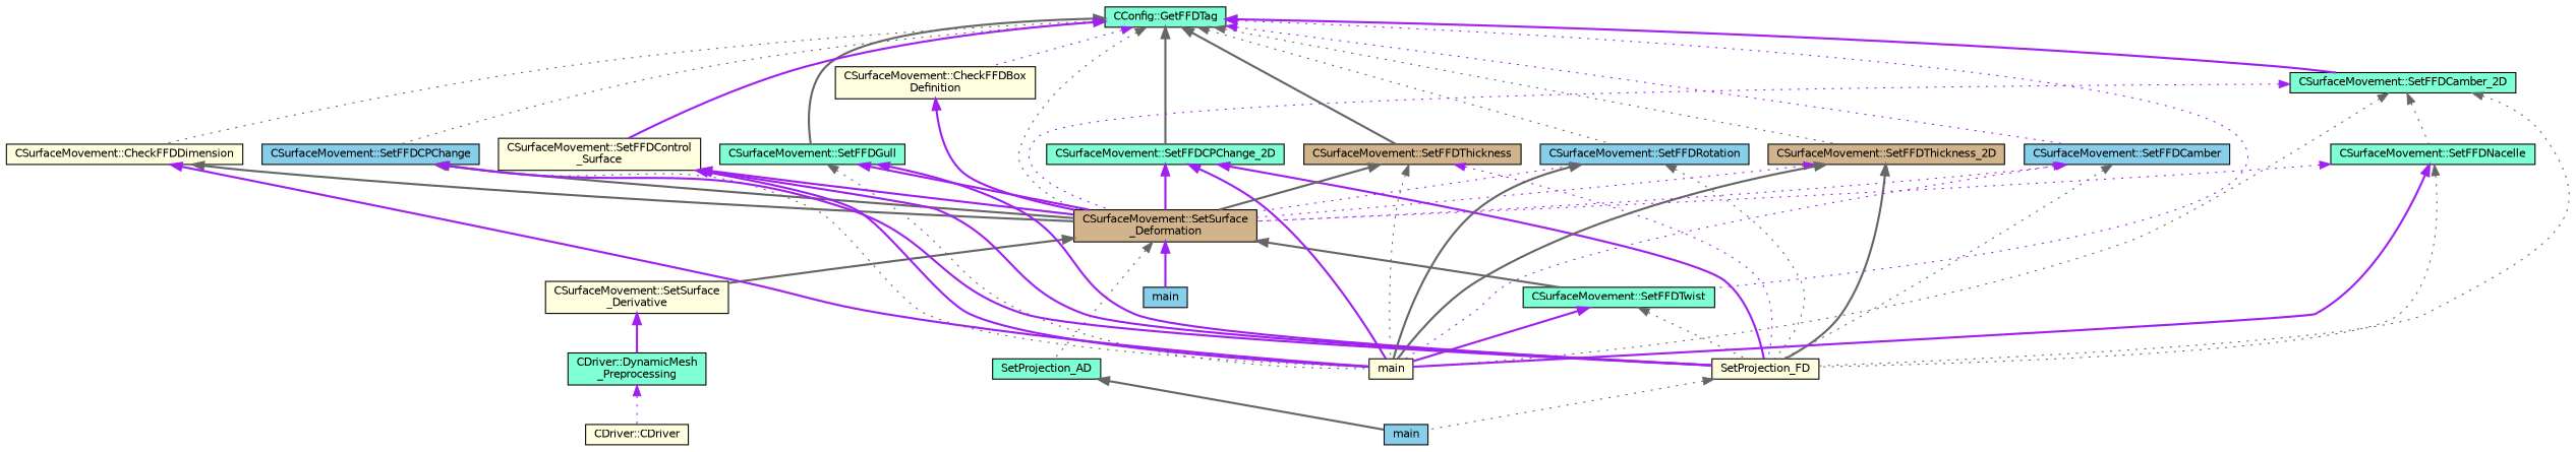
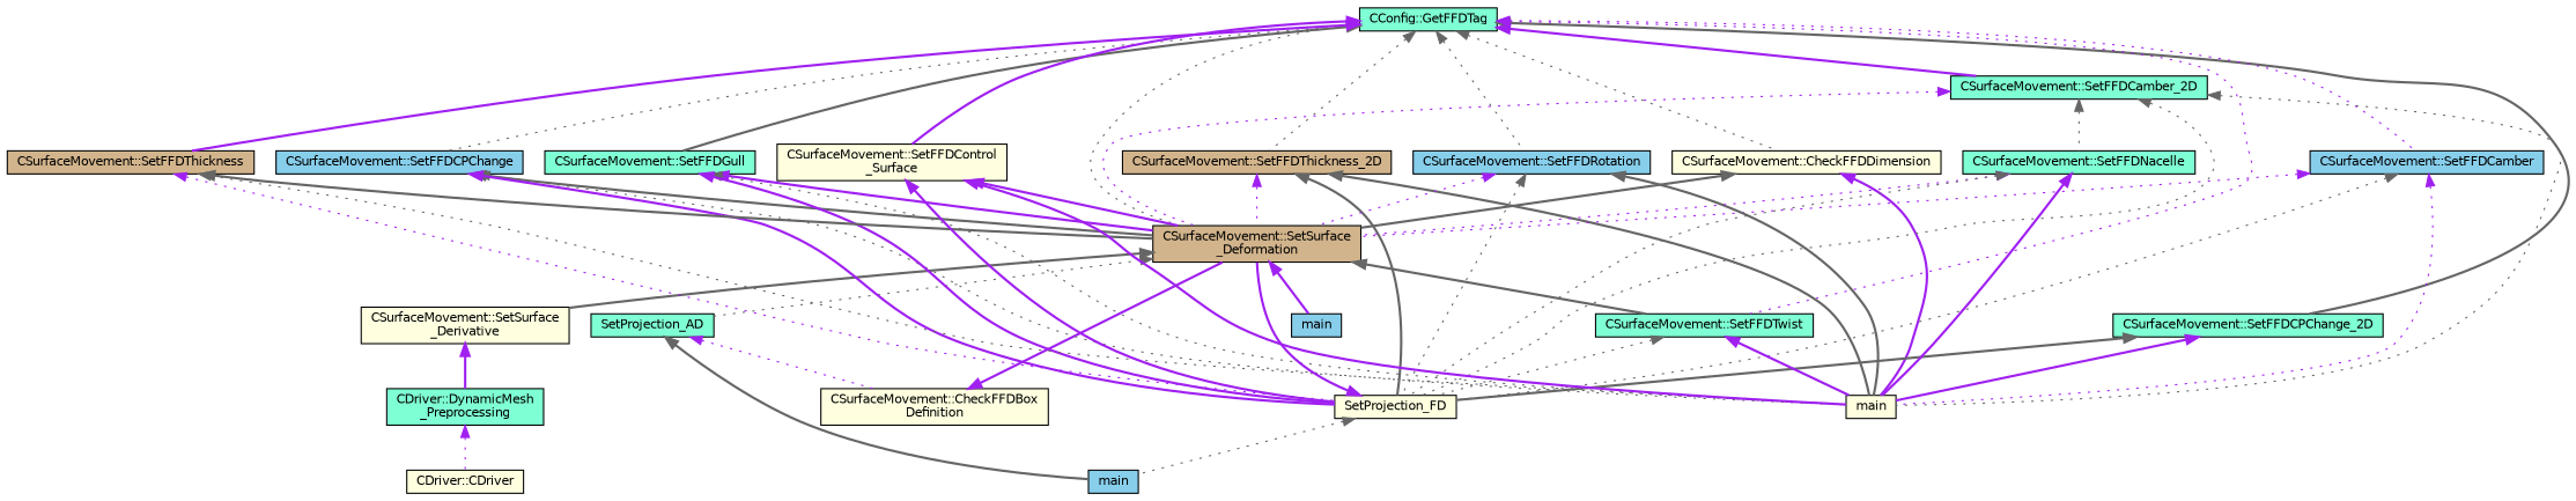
  digraph {
    rankdir=TB
    node [color=black fillcolor=aquamarine fontname=Helvetica fontsize=10 shape=record style=filled]
    edge [color=gray40 dir=back fontname=Helvetica fontsize=10 labelfontname=Helvetica labelfontsize=10 style=bold]
    n1 [fontcolor=black height=0.2 label="CConfig::GetFFDTag" width=0.4]
    n2 [fillcolor=lightyellow height=0.2 label="CSurfaceMovement::CheckFFDBox\lDefinition" width=0.4]
    n3 [fillcolor=tan height=0.2 label="CSurfaceMovement::SetSurface\l_Deformation" width=0.4]
    n4 [fillcolor=lightyellow height=0.2 label="CSurfaceMovement::CheckFFDDimension" width=0.4]
    n5 [height=0.2 label="CSurfaceMovement::SetFFDCPChange_2D" width=0.4]
    n6 [fillcolor=skyblue height=0.2 label="CSurfaceMovement::SetFFDCPChange" width=0.4]
    n7 [height=0.2 label="CSurfaceMovement::SetFFDGull" width=0.4]
    n8 [height=0.2 label="CSurfaceMovement::SetFFDCamber_2D" width=0.4]
    n9 [fillcolor=tan height=0.2 label="CSurfaceMovement::SetFFDThickness_2D" width=0.4]
    n10 [fillcolor=skyblue height=0.2 label="CSurfaceMovement::SetFFDCamber" width=0.4]
    n11 [fillcolor=tan height=0.2 label="CSurfaceMovement::SetFFDThickness" width=0.4]
    n12 [height=0.2 label="CSurfaceMovement::SetFFDTwist" width=0.4]
    n13 [fillcolor=skyblue height=0.2 label="CSurfaceMovement::SetFFDRotation" width=0.4]
    n14 [fillcolor=lightyellow height=0.2 label="CSurfaceMovement::SetFFDControl\l_Surface" width=0.4]
    n15 [fillcolor=lightyellow height=0.2 label="CSurfaceMovement::SetSurface\l_Derivative" width=0.4]
    n16 [fillcolor=skyblue height=0.2 label=main width=0.4]
    n17 [height=0.2 label=SetProjection_AD width=0.4]
    n18 [fillcolor=lightyellow height=0.2 label=main width=0.4]
    n19 [fillcolor=lightyellow height=0.2 label=SetProjection_FD width=0.4]
    n20 [height=0.2 label="CSurfaceMovement::SetFFDNacelle" width=0.4]
    n21 [height=0.2 label="CDriver::DynamicMesh\l_Preprocessing" width=0.4]
    n22 [fillcolor=skyblue height=0.2 label=main width=0.4]
    n23 [fillcolor=lightyellow height=0.2 label="CDriver::CDriver" width=0.4]
-   n1 -> n2 [color=purple style=dotted]
+   n17 -> n2 [color=purple style=dotted]
    n1 -> n3 [style=dotted]
    n1 -> n4 [style=dotted]
    n1 -> n5
    n1 -> n6 [style=dotted]
    n1 -> n7
    n1 -> n8 [color=purple]
    n1 -> n9 [style=dotted]
    n1 -> n10 [color=purple style=dotted]
-   n1 -> n11
+   n1 -> n11 [color=purple]
    n1 -> n12 [color=purple style=dotted]
    n1 -> n13 [style=dotted]
    n1 -> n14 [color=purple]
    n2 -> n3 [color=purple]
    n3 -> n12
    n3 -> n15
    n3 -> n16 [color=purple]
    n3 -> n17 [style=dotted]
    n4 -> n3
    n4 -> n18 [color=purple]
-   n5 -> n3 [color=purple]
+   n19 -> n3 [color=purple]
    n5 -> n18 [color=purple]
-   n5 -> n19 [color=purple]
+   n5 -> n19
    n6 -> n3
    n6 -> n18 [style=dotted]
    n6 -> n19 [color=purple]
    n7 -> n3 [color=purple]
    n7 -> n18 [style=dotted]
    n7 -> n19 [color=purple]
    n8 -> n3 [color=purple style=dotted]
    n8 -> n18 [style=dotted]
    n8 -> n19 [style=dotted]
    n8 -> n20 [style=dotted]
    n9 -> n3 [color=purple style=dotted]
    n9 -> n18
    n9 -> n19
    n10 -> n3 [color=purple style=dotted]
    n10 -> n18 [color=purple style=dotted]
    n10 -> n19 [style=dotted]
    n11 -> n3
    n11 -> n18 [style=dotted]
    n11 -> n19 [color=purple style=dotted]
    n12 -> n18 [color=purple]
    n12 -> n19 [style=dotted]
    n13 -> n3 [color=purple style=dotted]
    n13 -> n18
    n13 -> n19 [style=dotted]
    n14 -> n3 [color=purple]
    n14 -> n18 [color=purple]
    n14 -> n19 [color=purple]
    n15 -> n21 [color=purple]
    n17 -> n22
    n19 -> n22 [style=dotted]
    n20 -> n3 [color=purple style=dotted]
    n20 -> n18 [color=purple]
    n20 -> n19 [style=dotted]
    n21 -> n23 [color=purple style=dotted]
  }
